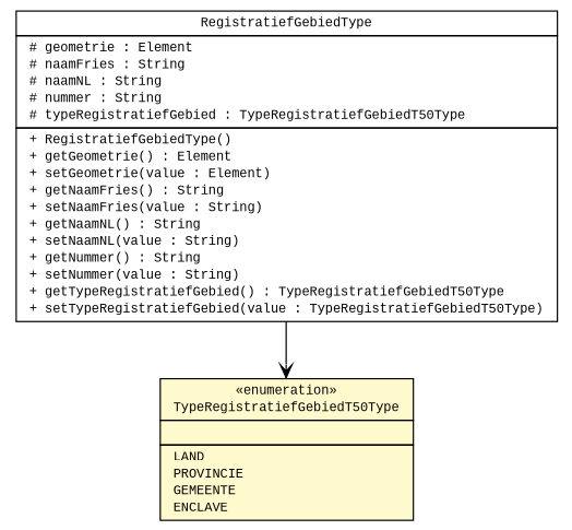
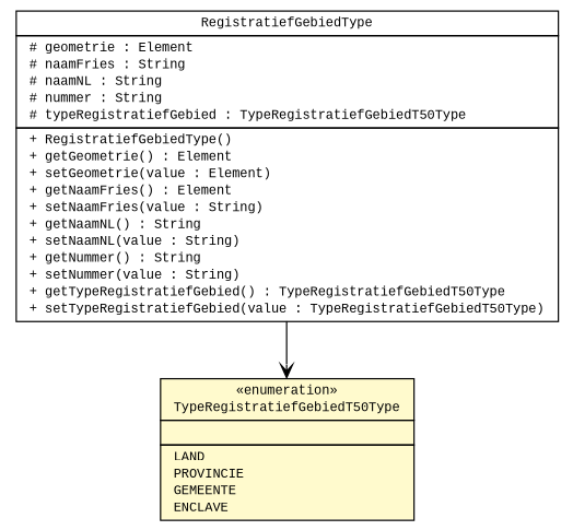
  digraph {
    nodesep=0.25
    ranksep=0.5
    fontname="Liberation Mono"
    node [fontcolor=black fontname="Liberation Mono" fontsize=10.0 shape=plaintext]
    n1 [label=<<table title="nl.b3p.topnl.top50nl.TypeRegistratiefGebiedT50Type" border="0" cellborder="1" cellspacing="0" cellpadding="2" port="p" bgcolor="lemonChiffon" href="./TypeRegistratiefGebiedT50Type.html"> 		<tr><td><table border="0" cellspacing="0" cellpadding="1"> <tr><td align="center" balign="center"> &#171;enumeration&#187; </td></tr> <tr><td align="center" balign="center"> TypeRegistratiefGebiedT50Type </td></tr> 		</table></td></tr> 		<tr><td><table border="0" cellspacing="0" cellpadding="1"> <tr><td align="left" balign="left">  </td></tr> 		</table></td></tr> 		<tr><td><table border="0" cellspacing="0" cellpadding="1"> <tr><td align="left" balign="left"> LAND </td></tr> <tr><td align="left" balign="left"> PROVINCIE </td></tr> <tr><td align="left" balign="left"> GEMEENTE </td></tr> <tr><td align="left" balign="left"> ENCLAVE </td></tr> 		</table></td></tr> 		</table>>]
-   n2 [label=<<table title="nl.b3p.topnl.top50nl.RegistratiefGebiedType" border="0" cellborder="1" cellspacing="0" cellpadding="2" port="p" href="./RegistratiefGebiedType.html"> 		<tr><td><table border="0" cellspacing="0" cellpadding="1"> <tr><td align="center" balign="center"> RegistratiefGebiedType </td></tr> 		</table></td></tr> 		<tr><td><table border="0" cellspacing="0" cellpadding="1"> <tr><td align="left" balign="left"> # geometrie : Element </td></tr> <tr><td align="left" balign="left"> # naamFries : String </td></tr> <tr><td align="left" balign="left"> # naamNL : String </td></tr> <tr><td align="left" balign="left"> # nummer : String </td></tr> <tr><td align="left" balign="left"> # typeRegistratiefGebied : TypeRegistratiefGebiedT50Type </td></tr> 		</table></td></tr> 		<tr><td><table border="0" cellspacing="0" cellpadding="1"> <tr><td align="left" balign="left"> + RegistratiefGebiedType() </td></tr> <tr><td align="left" balign="left"> + getGeometrie() : Element </td></tr> <tr><td align="left" balign="left"> + setGeometrie(value : Element) </td></tr> <tr><td align="left" balign="left"> + getNaamFries() : String </td></tr> <tr><td align="left" balign="left"> + setNaamFries(value : String) </td></tr> <tr><td align="left" balign="left"> + getNaamNL() : String </td></tr> <tr><td align="left" balign="left"> + setNaamNL(value : String) </td></tr> <tr><td align="left" balign="left"> + getNummer() : String </td></tr> <tr><td align="left" balign="left"> + setNummer(value : String) </td></tr> <tr><td align="left" balign="left"> + getTypeRegistratiefGebied() : TypeRegistratiefGebiedT50Type </td></tr> <tr><td align="left" balign="left"> + setTypeRegistratiefGebied(value : TypeRegistratiefGebiedT50Type) </td></tr> 		</table></td></tr> 		</table>>]
+   n2 [label=<<table title="nl.b3p.topnl.top50nl.RegistratiefGebiedType" border="0" cellborder="1" cellspacing="0" cellpadding="2" port="p" href="./RegistratiefGebiedType.html"> 		<tr><td><table border="0" cellspacing="0" cellpadding="1"> <tr><td align="center" balign="center"> RegistratiefGebiedType </td></tr> 		</table></td></tr> 		<tr><td><table border="0" cellspacing="0" cellpadding="1"> <tr><td align="left" balign="left"> # geometrie : Element </td></tr> <tr><td align="left" balign="left"> # naamFries : String </td></tr> <tr><td align="left" balign="left"> # naamNL : String </td></tr> <tr><td align="left" balign="left"> # nummer : String </td></tr> <tr><td align="left" balign="left"> # typeRegistratiefGebied : TypeRegistratiefGebiedT50Type </td></tr> 		</table></td></tr> 		<tr><td><table border="0" cellspacing="0" cellpadding="1"> <tr><td align="left" balign="left"> + RegistratiefGebiedType() </td></tr> <tr><td align="left" balign="left"> + getGeometrie() : Element </td></tr> <tr><td align="left" balign="left"> + setGeometrie(value : Element) </td></tr> <tr><td align="left" balign="left"> + getNaamFries() : Element </td></tr> <tr><td align="left" balign="left"> + setNaamFries(value : String) </td></tr> <tr><td align="left" balign="left"> + getNaamNL() : String </td></tr> <tr><td align="left" balign="left"> + setNaamNL(value : String) </td></tr> <tr><td align="left" balign="left"> + getNummer() : String </td></tr> <tr><td align="left" balign="left"> + setNummer(value : String) </td></tr> <tr><td align="left" balign="left"> + getTypeRegistratiefGebied() : TypeRegistratiefGebiedT50Type </td></tr> <tr><td align="left" balign="left"> + setTypeRegistratiefGebied(value : TypeRegistratiefGebiedT50Type) </td></tr> 		</table></td></tr> 		</table>>]
    n2 -> n1 [arrowhead=open color=black fontcolor=black fontname="Liberation Mono" fontsize=10.0 headport=p labelfontname=Helvetica labelfontsize=10 tailport=p]
  }
